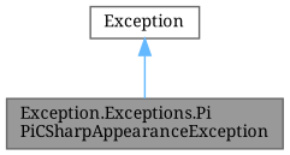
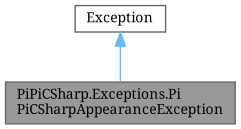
  digraph {
    fontname="Noto Serif"
    node [color=gray40 fontname="Noto Serif" fontsize=10 shape=box style=filled]
-   n1 [fillcolor=grey60 fontcolor=black height=0.2 label="Exception.Exceptions.Pi\lPiCSharpAppearanceException" width=0.4]
+   n1 [fillcolor=grey60 fontcolor=black height=0.2 label="PiPiCSharp.Exceptions.Pi\lPiCSharpAppearanceException" width=0.4]
    n2 [fillcolor=white height=0.2 label=Exception width=0.4]
    n2 -> n1 [color=steelblue1 dir=back fontname="Noto Serif" fontsize=10 labelfontname=Helvetica labelfontsize=10 style=solid]
  }
